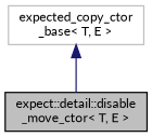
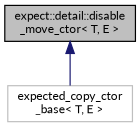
  digraph {
    fontname=Lato
    node [fontname=Lato fontsize=10 shape=record style=filled]
    n1 [color=black fillcolor=grey75 fontcolor=black height=0.2 label="expect::detail::disable\l_move_ctor\< T, E \>" width=0.4]
    n2 [color=grey75 fillcolor=white height=0.2 label="expected_copy_ctor\l_base\< T, E \>" width=0.4]
-   n2 -> n1 [color=midnightblue dir=back fontname=Lato fontsize=10 labelfontname=Helvetica labelfontsize=10 style=solid]
+   n1 -> n2 [color=midnightblue dir=back fontname=Lato fontsize=10 labelfontname=Helvetica labelfontsize=10 style=solid]
  }
